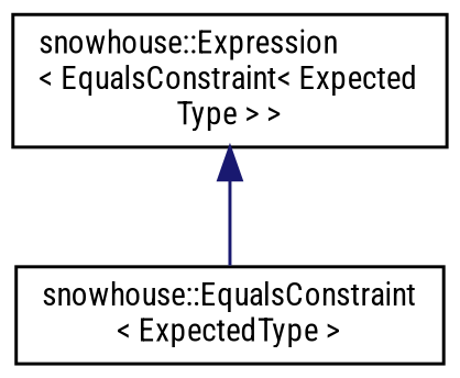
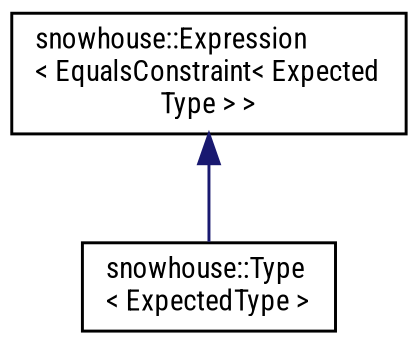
  digraph {
    rankdir=TB
    fontname="Roboto Condensed"
    node [color=black fillcolor=white fontname="Roboto Condensed" fontsize=10 shape=record style=filled]
    n1 [height=0.2 label="snowhouse::Expression\l\< EqualsConstraint\< Expected\lType \> \>" width=0.4]
-   n2 [height=0.2 label="snowhouse::EqualsConstraint\l\< ExpectedType \>" width=0.4]
+   n2 [height=0.2 label="snowhouse::Type\l\< ExpectedType \>" width=0.4]
    n1 -> n2 [color=midnightblue dir=back fontname="Roboto Condensed" fontsize=10 labelfontname=Helvetica labelfontsize=10 style=solid]
  }
